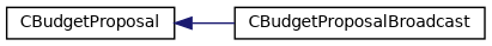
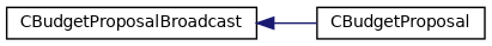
  digraph {
    rankdir=LR
    node [color=black fillcolor=white fontname=Helvetica fontsize=10 shape=record style=filled]
    n1 [height=0.2 label=CBudgetProposal width=0.4]
    n2 [height=0.2 label=CBudgetProposalBroadcast width=0.4]
-   n1 -> n2 [color=midnightblue dir=back fontname=Helvetica fontsize=10 labelfontname=Helvetica labelfontsize=10 style=solid]
+   n2 -> n1 [color=midnightblue dir=back fontname=Helvetica fontsize=10 labelfontname=Helvetica labelfontsize=10 style=solid]
  }
